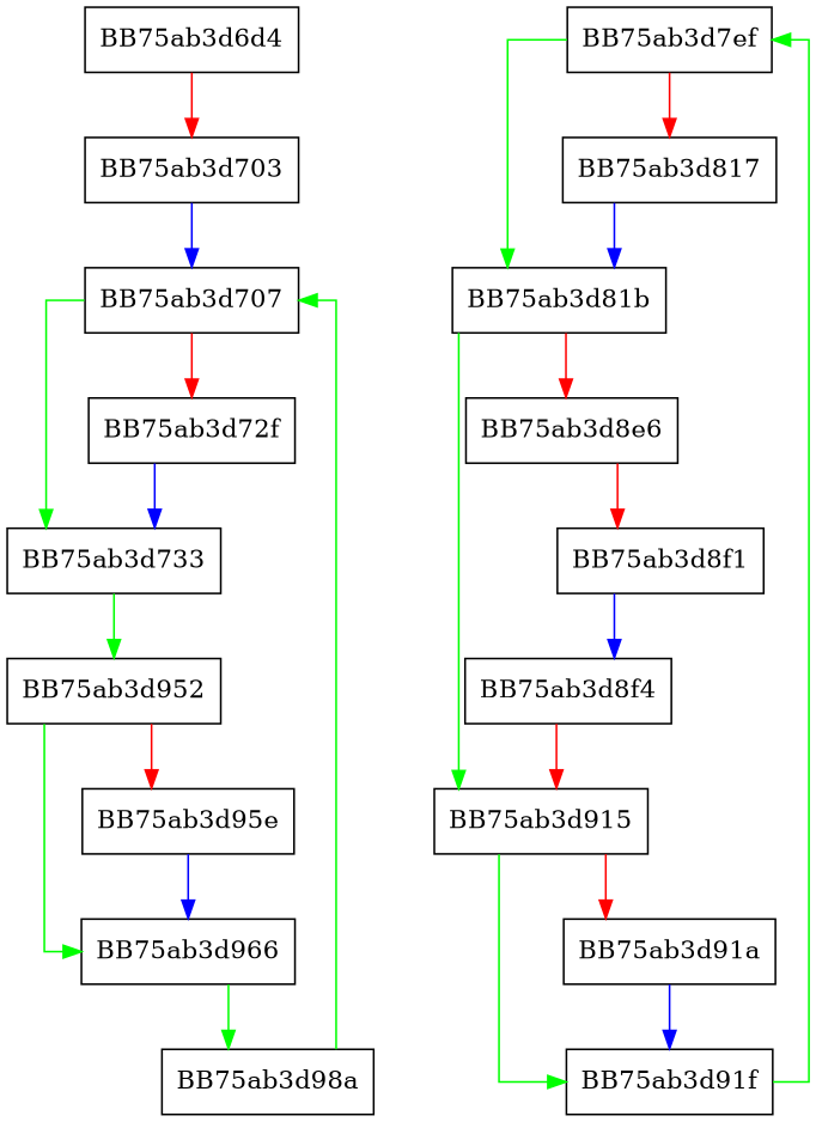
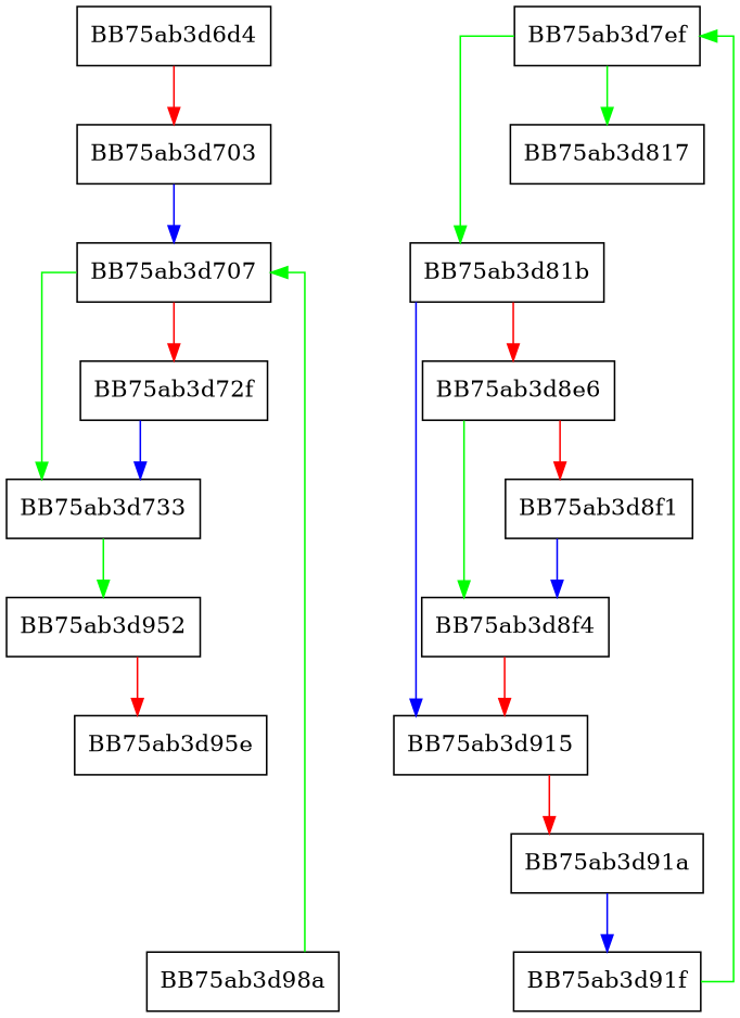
  digraph {
    splines=ortho
    node [shape=box]
    edge [color=green]
    BB75ab3d6d4
    BB75ab3d703
    BB75ab3d707
    BB75ab3d733
    BB75ab3d72f
    BB75ab3d952
-   BB75ab3d966
    BB75ab3d95e
    BB75ab3d98a
    BB75ab3d7ef
    BB75ab3d81b
    BB75ab3d817
    BB75ab3d915
    BB75ab3d8e6
    BB75ab3d91f
    BB75ab3d91a
    BB75ab3d8f4
    BB75ab3d8f1
    BB75ab3d6d4 -> BB75ab3d703 [color=red]
    BB75ab3d703 -> BB75ab3d707 [color=blue]
    BB75ab3d707 -> BB75ab3d733
    BB75ab3d707 -> BB75ab3d72f [color=red]
    BB75ab3d733 -> BB75ab3d952
    BB75ab3d72f -> BB75ab3d733 [color=blue]
-   BB75ab3d952 -> BB75ab3d966
    BB75ab3d952 -> BB75ab3d95e [color=red]
-   BB75ab3d966 -> BB75ab3d98a
-   BB75ab3d95e -> BB75ab3d966 [color=blue]
    BB75ab3d98a -> BB75ab3d707
    BB75ab3d7ef -> BB75ab3d81b
-   BB75ab3d7ef -> BB75ab3d817 [color=red]
-   BB75ab3d81b -> BB75ab3d915
+   BB75ab3d7ef -> BB75ab3d817
+   BB75ab3d81b -> BB75ab3d915 [color=blue]
    BB75ab3d81b -> BB75ab3d8e6 [color=red]
-   BB75ab3d817 -> BB75ab3d81b [color=blue]
-   BB75ab3d915 -> BB75ab3d91f
    BB75ab3d915 -> BB75ab3d91a [color=red]
+   BB75ab3d8e6 -> BB75ab3d8f4
    BB75ab3d8e6 -> BB75ab3d8f1 [color=red]
    BB75ab3d91f -> BB75ab3d7ef
    BB75ab3d91a -> BB75ab3d91f [color=blue]
    BB75ab3d8f4 -> BB75ab3d915 [color=red]
    BB75ab3d8f1 -> BB75ab3d8f4 [color=blue]
  }
